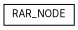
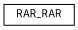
  digraph {
    rankdir=TB
    fontname=Inter
-   n1 [color=black fillcolor=white fontname=Inter fontsize=10 height=0.2 label=RAR_NODE shape=record style=filled width=0.4]
+   n1 [color=black fillcolor=white fontname=Inter fontsize=10 height=0.2 label=RAR_RAR shape=record style=filled width=0.4]
  }
